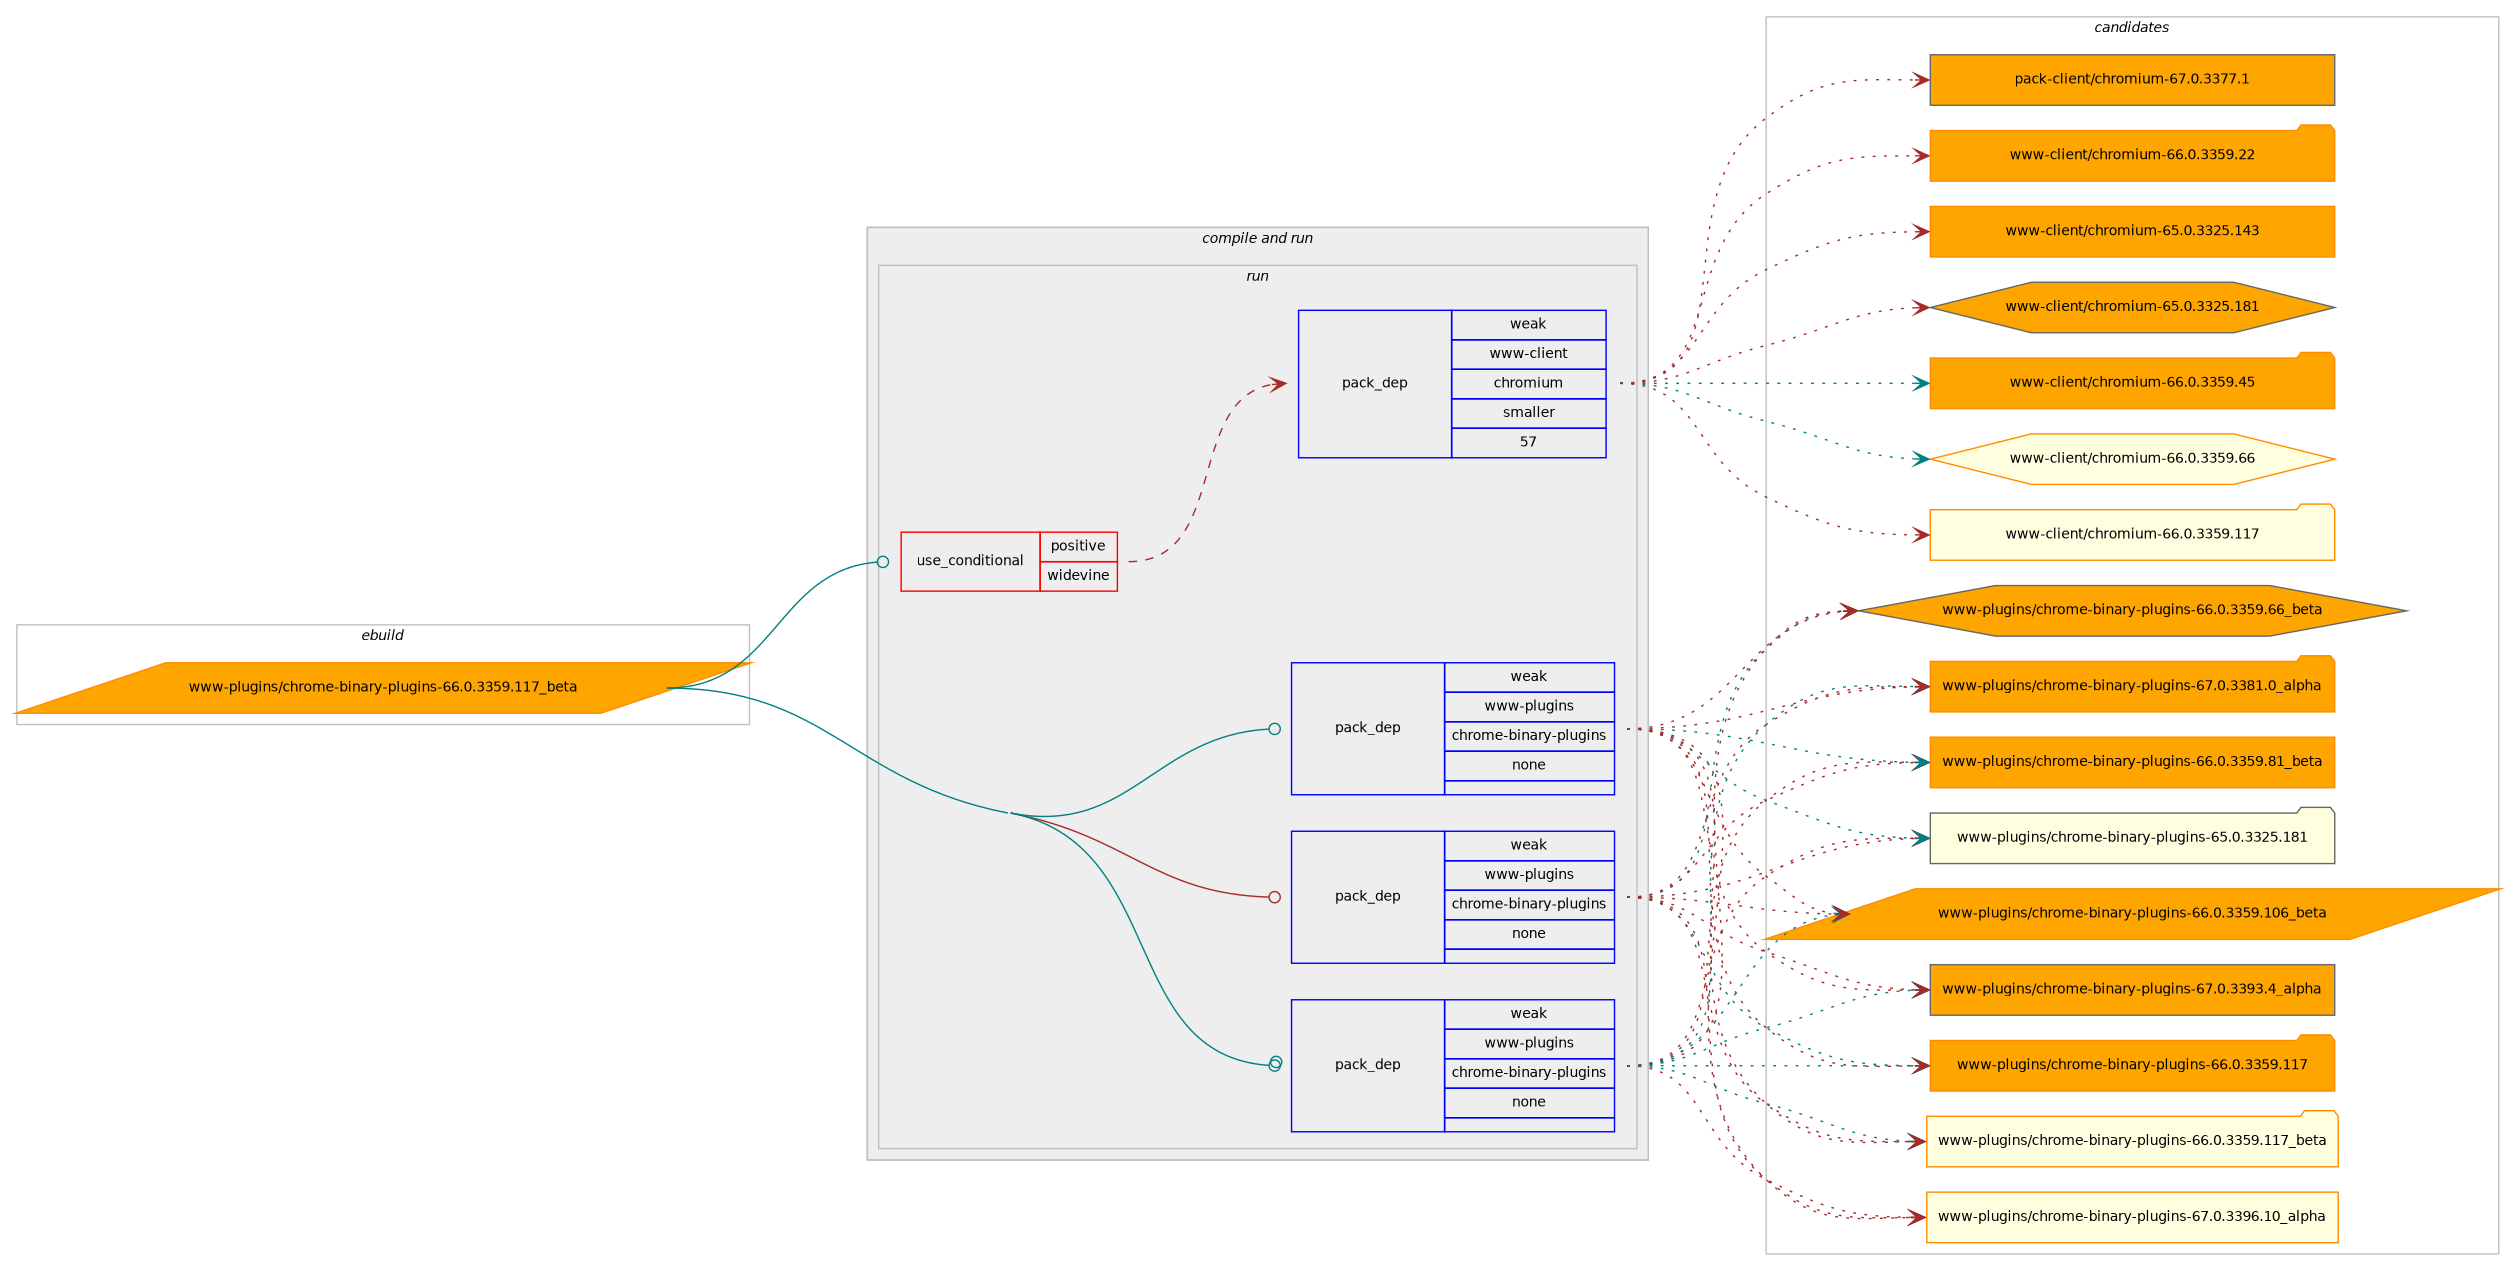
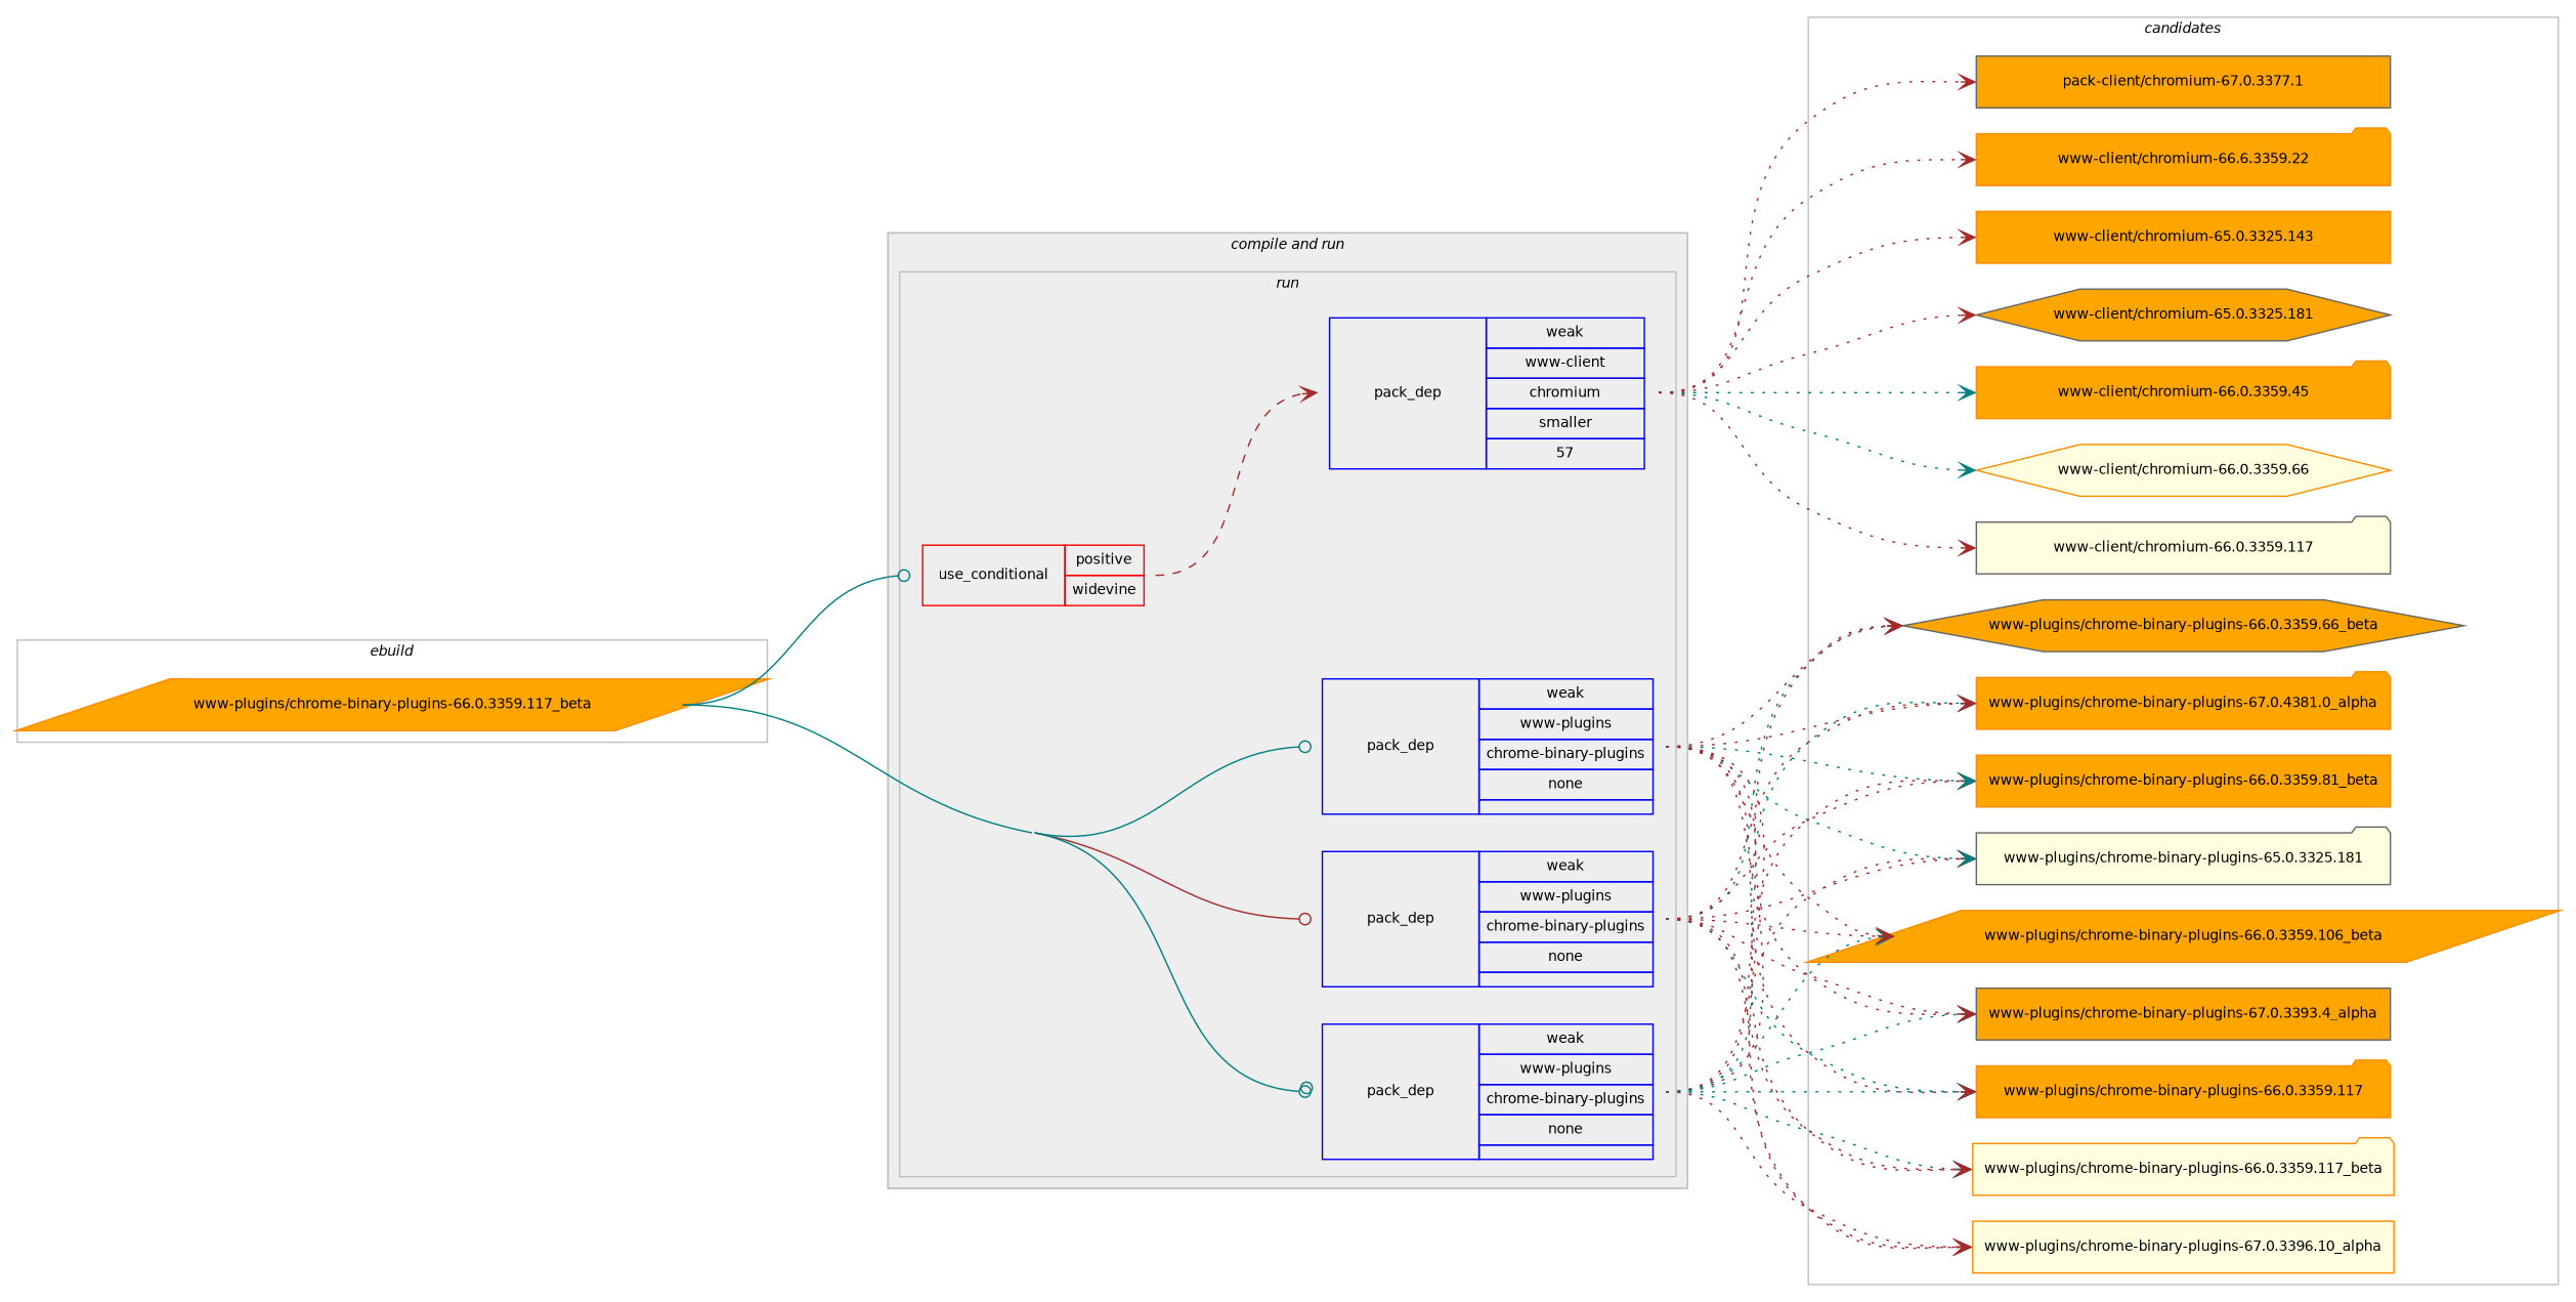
  digraph {
    compound=true
    concentrate=true
    fontname=Helvetica
    fontsize=10
    newrank=true
    rankdir=LR
    ranksep=1.5
    node [color=darkorange fillcolor=orange fontname=Helvetica fontsize=10 shape=folder style=filled]
    edge [arrowhead=vee color=brown headport=w style=dotted tailport=e weight=100]
    n1 [label="www-plugins/chrome-binary-plugins-66.0.3359.117_beta" shape=parallelogram width=4]
    n2 [color=blue label=<<TABLE BORDER="0" CELLBORDER="1" CELLSPACING="0" CELLPADDING="4" WIDTH="220"><TR><TD ROWSPAN="6" CELLPADDING="30">pack_dep</TD></TR><TR><TD WIDTH="110">weak</TD></TR><TR><TD>www-client</TD></TR><TR><TD>chromium</TD></TR><TR><TD>smaller</TD></TR><TR><TD>57</TD></TR></TABLE>> shape=none fillcolor="" style=""]
    n3 [color=red label=<<TABLE BORDER="0" CELLBORDER="1" CELLSPACING="0" CELLPADDING="4"><TR><TD ROWSPAN="3" CELLPADDING="10">use_conditional</TD></TR><TR><TD>positive</TD></TR><TR><TD>widevine</TD></TR></TABLE>> shape=none fillcolor="" style=""]
    n4 [color=blue label=<<TABLE BORDER="0" CELLBORDER="1" CELLSPACING="0" CELLPADDING="4" WIDTH="220"><TR><TD ROWSPAN="6" CELLPADDING="30">pack_dep</TD></TR><TR><TD WIDTH="110">weak</TD></TR><TR><TD>www-plugins</TD></TR><TR><TD>chrome-binary-plugins</TD></TR><TR><TD>none</TD></TR><TR><TD></TD></TR></TABLE>> shape=none fillcolor="" style=""]
    n5 [color=blue label=<<TABLE BORDER="0" CELLBORDER="1" CELLSPACING="0" CELLPADDING="4" WIDTH="220"><TR><TD ROWSPAN="6" CELLPADDING="30">pack_dep</TD></TR><TR><TD WIDTH="110">weak</TD></TR><TR><TD>www-plugins</TD></TR><TR><TD>chrome-binary-plugins</TD></TR><TR><TD>none</TD></TR><TR><TD></TD></TR></TABLE>> shape=none fillcolor="" style=""]
    n6 [color=blue label=<<TABLE BORDER="0" CELLBORDER="1" CELLSPACING="0" CELLPADDING="4" WIDTH="220"><TR><TD ROWSPAN="6" CELLPADDING="30">pack_dep</TD></TR><TR><TD WIDTH="110">weak</TD></TR><TR><TD>www-plugins</TD></TR><TR><TD>chrome-binary-plugins</TD></TR><TR><TD>none</TD></TR><TR><TD></TD></TR></TABLE>> shape=none fillcolor="" style=""]
-   n7 [label="www-client/chromium-66.0.3359.22" width=4]
+   n7 [label="www-client/chromium-66.6.3359.22" width=4]
    n8 [label="www-client/chromium-65.0.3325.143" shape=box width=4]
    n9 [color=gray40 label="www-client/chromium-65.0.3325.181" shape=hexagon width=4]
    n10 [label="www-client/chromium-66.0.3359.45" width=4]
    n11 [fillcolor=lightyellow label="www-client/chromium-66.0.3359.66" shape=hexagon width=4]
-   n12 [fillcolor=lightyellow label="www-client/chromium-66.0.3359.117" width=4]
+   n12 [color=gray40 fillcolor=lightyellow label="www-client/chromium-66.0.3359.117" width=4]
    n13 [color=gray40 label="pack-client/chromium-67.0.3377.1" shape=box width=4]
    n14 [color=gray40 label="www-plugins/chrome-binary-plugins-66.0.3359.66_beta" shape=hexagon width=4]
-   n15 [label="www-plugins/chrome-binary-plugins-67.0.3381.0_alpha" width=4]
+   n15 [label="www-plugins/chrome-binary-plugins-67.0.4381.0_alpha" width=4]
    n16 [label="www-plugins/chrome-binary-plugins-66.0.3359.81_beta" shape=box width=4]
    n17 [color=gray40 fillcolor=lightyellow label="www-plugins/chrome-binary-plugins-65.0.3325.181" width=4]
    n18 [label="www-plugins/chrome-binary-plugins-66.0.3359.106_beta" shape=parallelogram width=4]
    n19 [color=gray40 label="www-plugins/chrome-binary-plugins-67.0.3393.4_alpha" shape=box width=4]
    n20 [label="www-plugins/chrome-binary-plugins-66.0.3359.117" width=4]
    n21 [fillcolor=lightyellow label="www-plugins/chrome-binary-plugins-66.0.3359.117_beta" width=4]
    n22 [fillcolor=lightyellow label="www-plugins/chrome-binary-plugins-67.0.3396.10_alpha" shape=box width=4]
    subgraph cluster_1 {
      color=gray
      label=<<i>dependencies</i>>
      subgraph cluster_2 {
        color=gray
        fillcolor="#eeeeee"
        label=<<i>compile</i>>
        style=filled
      }
      subgraph cluster_3 {
        color=gray
        fillcolor="#eeeeee"
        label=<<i>compile and run</i>>
        style=filled
      }
      subgraph cluster_4 {
        color=gray
        fillcolor="#eeeeee"
        label=<<i>run</i>>
        style=filled
        subgraph sub_5 {
          color=gray
          fillcolor="#eeeeee"
          label=<<i>run</i>>
          style=filled
          n3
          subgraph sub_6 {
            color=gray
            fillcolor="#eeeeee"
            label=<<i>run</i>>
            style=filled
            n2
          }
        }
        subgraph sub_7 {
          color=gray
          fillcolor="#eeeeee"
          label=<<i>run</i>>
          style=filled
          n4
        }
        subgraph sub_8 {
          color=gray
          fillcolor="#eeeeee"
          label=<<i>run</i>>
          style=filled
          n5
        }
        subgraph sub_9 {
          color=gray
          fillcolor="#eeeeee"
          label=<<i>run</i>>
          style=filled
          n6
        }
      }
    }
    subgraph cluster_10 {
      color=gray
      label=<<i>ebuild</i>>
      rank=same
      n1
    }
    subgraph cluster_11 {
      color=gray
      label=<<i>candidates</i>>
      rank=same
      subgraph sub_12 {
        color=black
        label=<<i>candidates</i>>
        nodesep=1
        rank=same
        n7
        n8
        n9
        n10
        n11
        n12
        n13
      }
      subgraph sub_13 {
        color=black
        label=<<i>candidates</i>>
        nodesep=1
        rank=same
        n14
        n15
        n16
        n17
        n18
        n19
        n20
        n21
        n22
      }
      subgraph sub_14 {
        color=black
        label=<<i>candidates</i>>
        nodesep=1
        rank=same
        n14
        n15
        n16
        n17
        n18
        n19
        n20
        n21
        n22
      }
      subgraph sub_15 {
        color=black
        label=<<i>candidates</i>>
        nodesep=1
        rank=same
        n14
        n15
        n16
        n17
        n18
        n19
        n20
        n21
        n22
      }
    }
    n1 -> n3 [arrowhead=odot color=teal style=solid weight=20]
    n1 -> n4 [arrowhead=odot style=solid weight=20]
    n1 -> n5 [arrowhead=odot color=teal style=solid weight=20]
    n1 -> n6 [arrowhead=odot color=teal style=solid weight=20]
    n2 -> n7
    n2 -> n8
    n2 -> n9
    n2 -> n10 [color=teal]
    n2 -> n11 [color=teal]
    n2 -> n12
    n2 -> n13
    n3 -> n2 [style=dashed weight=20]
    n4 -> n14 [color=teal]
    n4 -> n15
    n4 -> n16
    n4 -> n17
    n4 -> n18
    n4 -> n19
    n4 -> n20 [color=teal]
    n4 -> n21
    n4 -> n22
    n5 -> n14
    n5 -> n15 [color=teal]
    n5 -> n16
    n5 -> n17
    n5 -> n18 [color=teal]
    n5 -> n19 [color=teal]
    n5 -> n20 [color=teal]
    n5 -> n21 [color=teal]
    n5 -> n22
    n6 -> n14
    n6 -> n15
    n6 -> n16 [color=teal]
    n6 -> n17 [color=teal]
    n6 -> n18
    n6 -> n19
    n6 -> n20
    n6 -> n21
    n6 -> n22
  }
